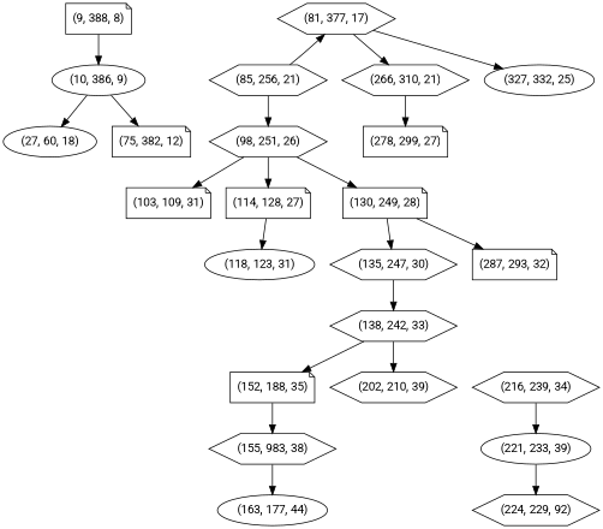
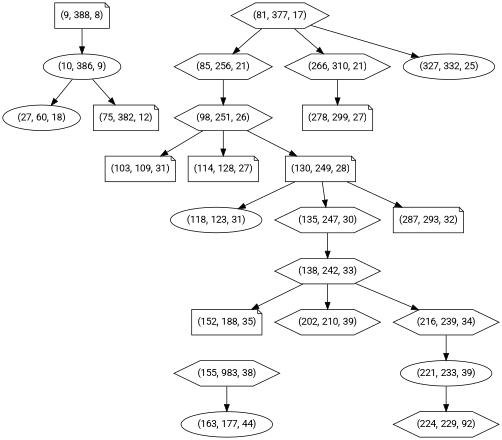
  digraph {
    fontname=Roboto
    node [fontname=Roboto shape=hexagon]
    edge [fontname=Roboto]
    "(9, 388, 8)" [shape=note]
    "(10, 386, 9)" [shape=ellipse]
    "(27, 60, 18)" [shape=ellipse]
    "(75, 382, 12)" [shape=note]
    "(81, 377, 17)"
    "(85, 256, 21)"
    "(266, 310, 21)"
    "(327, 332, 25)" [shape=ellipse]
    "(98, 251, 26)"
    "(278, 299, 27)" [shape=note]
    "(103, 109, 31)" [shape=note]
    "(114, 128, 27)" [shape=note]
    "(130, 249, 28)" [shape=note]
    "(118, 123, 31)" [shape=ellipse]
    "(135, 247, 30)"
    "(287, 293, 32)" [shape=note]
    "(138, 242, 33)"
    "(152, 188, 35)" [shape=note]
    "(202, 210, 39)"
    "(216, 239, 34)"
    n21 [label="(155, 983, 38)"]
    "(221, 233, 39)" [shape=ellipse]
    "(163, 177, 44)" [shape=ellipse]
    n24 [label="(224, 229, 92)"]
    "(9, 388, 8)" -> "(10, 386, 9)"
    "(10, 386, 9)" -> "(27, 60, 18)"
    "(10, 386, 9)" -> "(75, 382, 12)"
-   "(85, 256, 21)" -> "(81, 377, 17)"
+   "(81, 377, 17)" -> "(85, 256, 21)"
    "(81, 377, 17)" -> "(266, 310, 21)"
    "(81, 377, 17)" -> "(327, 332, 25)"
    "(85, 256, 21)" -> "(98, 251, 26)"
    "(266, 310, 21)" -> "(278, 299, 27)"
    "(98, 251, 26)" -> "(103, 109, 31)"
    "(98, 251, 26)" -> "(114, 128, 27)"
    "(98, 251, 26)" -> "(130, 249, 28)"
-   "(114, 128, 27)" -> "(118, 123, 31)"
+   "(130, 249, 28)" -> "(118, 123, 31)"
    "(130, 249, 28)" -> "(135, 247, 30)"
    "(130, 249, 28)" -> "(287, 293, 32)"
    "(135, 247, 30)" -> "(138, 242, 33)"
    "(138, 242, 33)" -> "(152, 188, 35)"
    "(138, 242, 33)" -> "(202, 210, 39)"
-   "(152, 188, 35)" -> n21
+   "(138, 242, 33)" -> "(216, 239, 34)"
    "(216, 239, 34)" -> "(221, 233, 39)"
    n21 -> "(163, 177, 44)"
    "(221, 233, 39)" -> n24
  }
